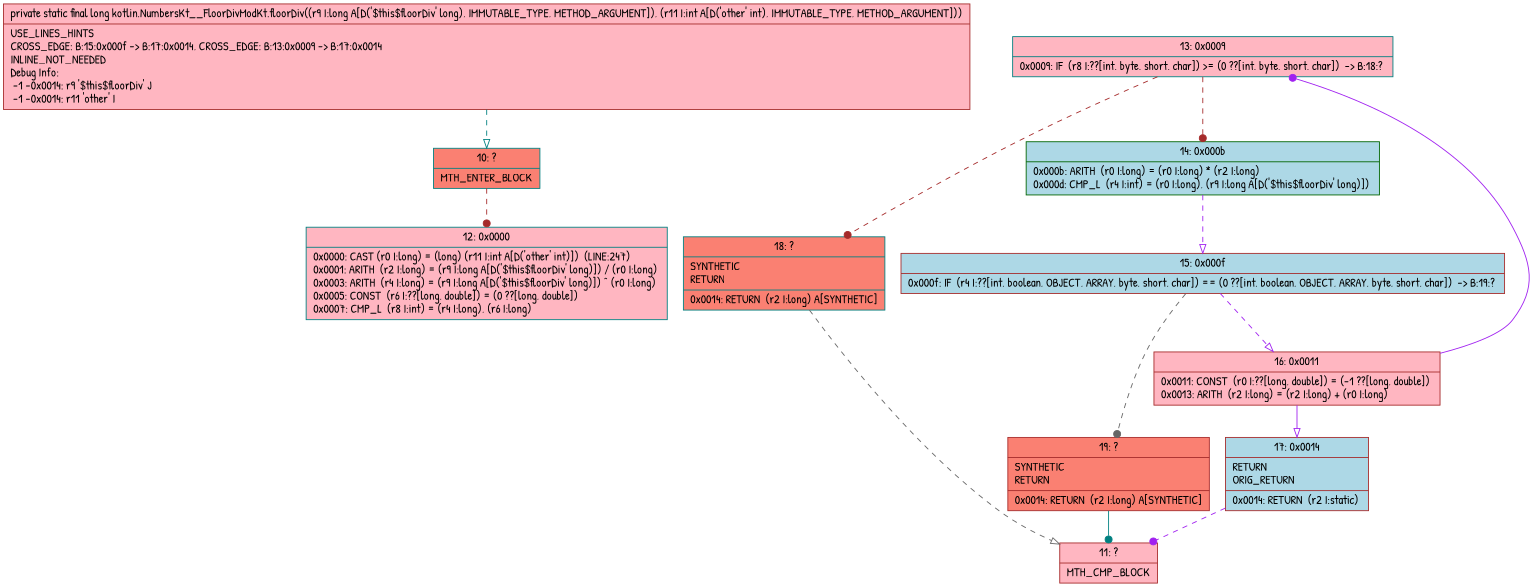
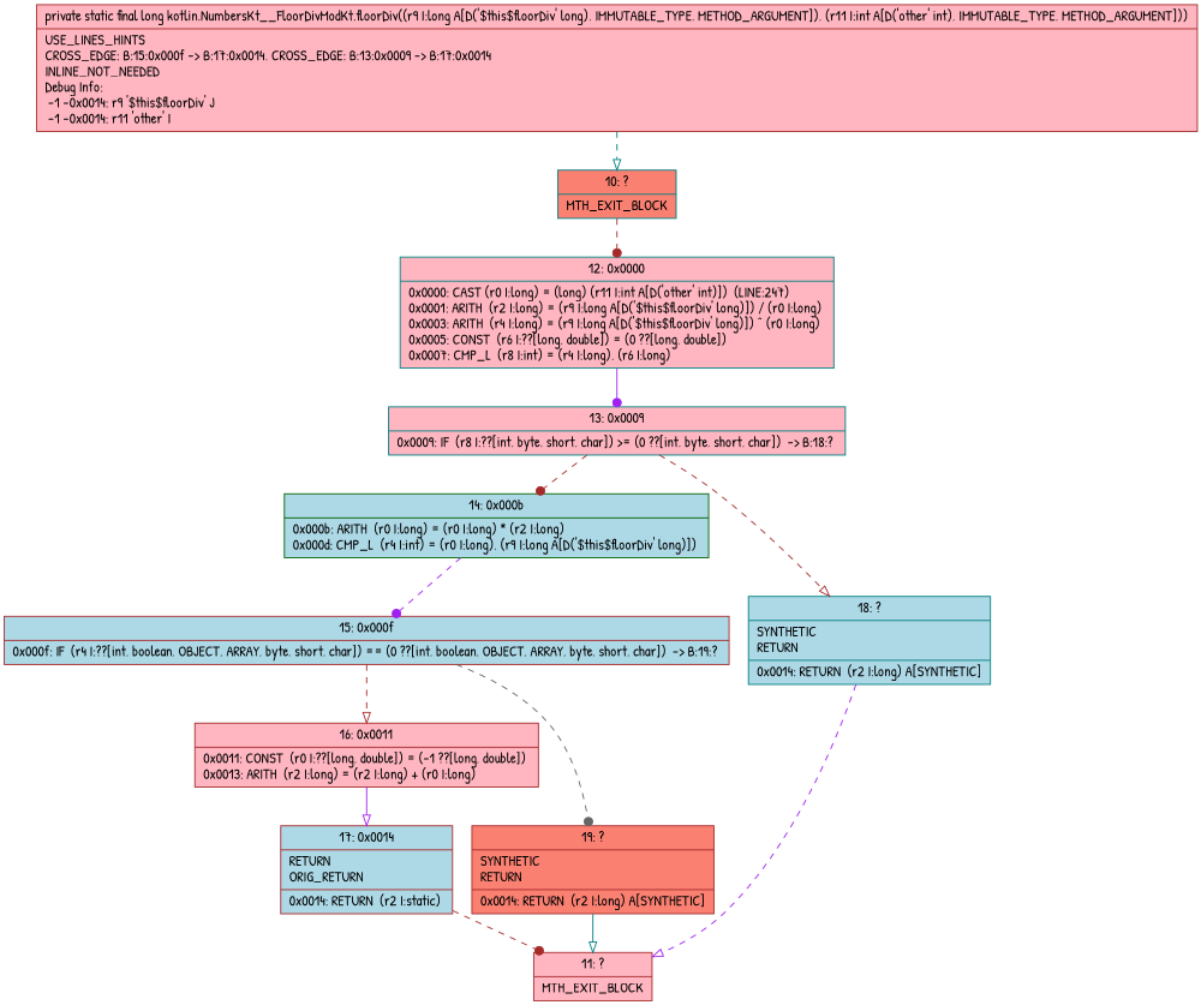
  digraph {
    fontname="Patrick Hand"
    node [color=brown fillcolor=lightpink fontname="Patrick Hand" shape=record style=filled]
    edge [arrowhead=dot color=brown fontname="Patrick Hand" style=dashed]
-   n1 [color=teal fillcolor=salmon label="{10\:\ ?|MTH_ENTER_BLOCK\l}"]
+   n1 [color=teal fillcolor=salmon label="{10\:\ ?|MTH_EXIT_BLOCK\l}"]
    n2 [color=teal label="{12\:\ 0x0000|0x0000: CAST (r0 I:long) = (long) (r11 I:int A[D('other' int)])  (LINE:247)\l0x0001: ARITH  (r2 I:long) = (r9 I:long A[D('$this$floorDiv' long)]) \/ (r0 I:long) \l0x0003: ARITH  (r4 I:long) = (r9 I:long A[D('$this$floorDiv' long)]) ^ (r0 I:long) \l0x0005: CONST  (r6 I:??[long, double]) = (0 ??[long, double]) \l0x0007: CMP_L  (r8 I:int) = (r4 I:long), (r6 I:long) \l}"]
    n3 [color=teal label="{13\:\ 0x0009|0x0009: IF  (r8 I:??[int, byte, short, char]) \>= (0 ??[int, byte, short, char])  \-\> B:18:? \l}"]
    n4 [color=darkgreen fillcolor=lightblue label="{14\:\ 0x000b|0x000b: ARITH  (r0 I:long) = (r0 I:long) * (r2 I:long) \l0x000d: CMP_L  (r4 I:int) = (r0 I:long), (r9 I:long A[D('$this$floorDiv' long)]) \l}"]
-   n5 [color=teal fillcolor=salmon label="{18\:\ ?|SYNTHETIC\lRETURN\l|0x0014: RETURN  (r2 I:long) A[SYNTHETIC]\l}"]
+   n5 [color=teal fillcolor=lightblue label="{18\:\ ?|SYNTHETIC\lRETURN\l|0x0014: RETURN  (r2 I:long) A[SYNTHETIC]\l}"]
    n6 [fillcolor=lightblue label="{15\:\ 0x000f|0x000f: IF  (r4 I:??[int, boolean, OBJECT, ARRAY, byte, short, char]) == (0 ??[int, boolean, OBJECT, ARRAY, byte, short, char])  \-\> B:19:? \l}"]
-   n7 [label="{11\:\ ?|MTH_CMP_BLOCK\l}"]
+   n7 [label="{11\:\ ?|MTH_EXIT_BLOCK\l}"]
    n8 [label="{16\:\ 0x0011|0x0011: CONST  (r0 I:??[long, double]) = (\-1 ??[long, double]) \l0x0013: ARITH  (r2 I:long) = (r2 I:long) + (r0 I:long) \l}"]
    n9 [fillcolor=salmon label="{19\:\ ?|SYNTHETIC\lRETURN\l|0x0014: RETURN  (r2 I:long) A[SYNTHETIC]\l}"]
    n10 [fillcolor=lightblue label="{17\:\ 0x0014|RETURN\lORIG_RETURN\l|0x0014: RETURN  (r2 I:static) \l}"]
    n11 [label="{private static final long kotlin.NumbersKt__FloorDivModKt.floorDiv((r9 I:long A[D('$this$floorDiv' long), IMMUTABLE_TYPE, METHOD_ARGUMENT]), (r11 I:int A[D('other' int), IMMUTABLE_TYPE, METHOD_ARGUMENT]))  | USE_LINES_HINTS\lCROSS_EDGE: B:15:0x000f \-\> B:17:0x0014, CROSS_EDGE: B:13:0x0009 \-\> B:17:0x0014\lINLINE_NOT_NEEDED\lDebug Info:\l  \-1 \-0x0014: r9 '$this$floorDiv' J\l  \-1 \-0x0014: r11 'other' I\l}"]
    n1 -> n2
-   n8 -> n3 [color=purple style=solid]
+   n2 -> n3 [color=purple style=solid]
    n3 -> n4
-   n3 -> n5
-   n4 -> n6 [arrowhead=onormal color=purple]
-   n5 -> n7 [arrowhead=onormal color=gray40]
-   n6 -> n8 [arrowhead=onormal color=purple]
+   n3 -> n5 [arrowhead=onormal]
+   n4 -> n6 [color=purple]
+   n5 -> n7 [arrowhead=onormal color=purple]
+   n6 -> n8 [arrowhead=onormal]
    n6 -> n9 [color=gray40]
    n8 -> n10 [arrowhead=onormal color=purple style=solid]
-   n9 -> n7 [color=teal style=solid]
-   n10 -> n7 [color=purple]
+   n9 -> n7 [arrowhead=onormal color=teal style=solid]
+   n10 -> n7
    n11 -> n1 [arrowhead=onormal color=teal]
  }
